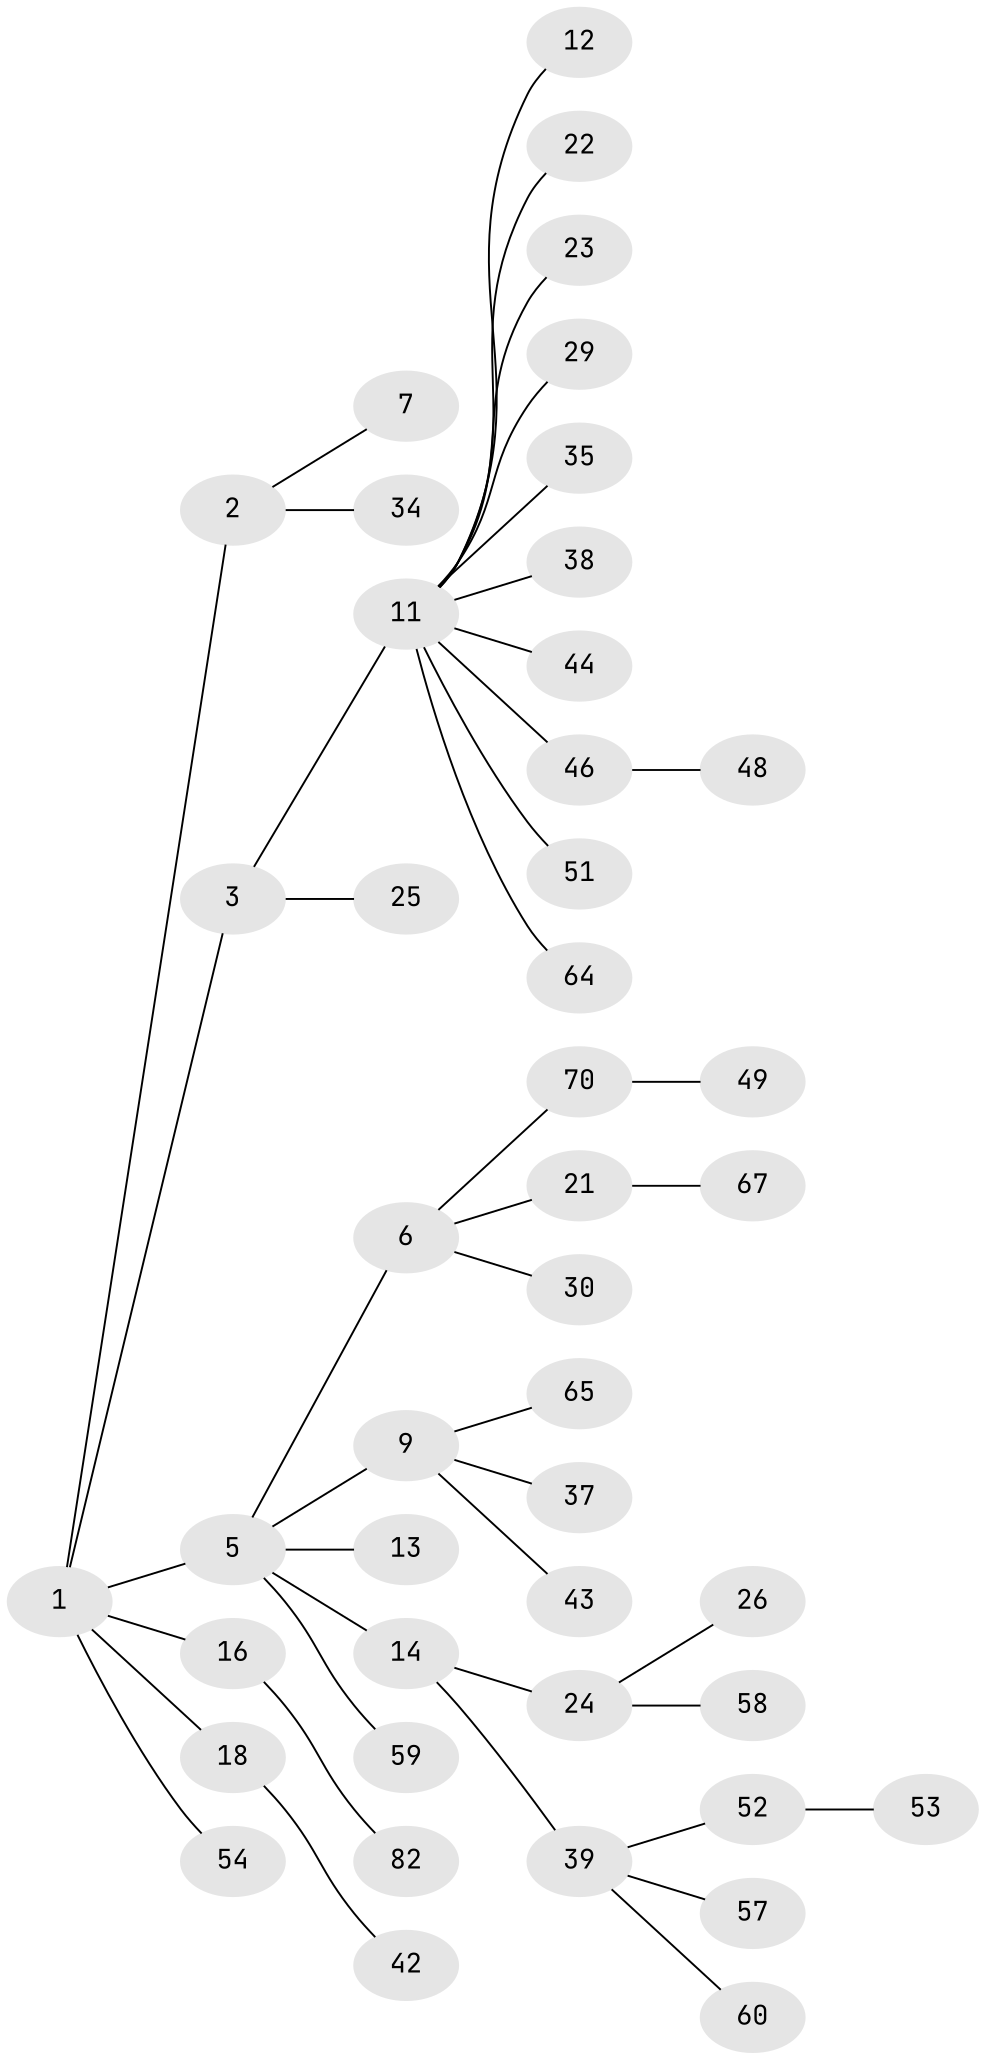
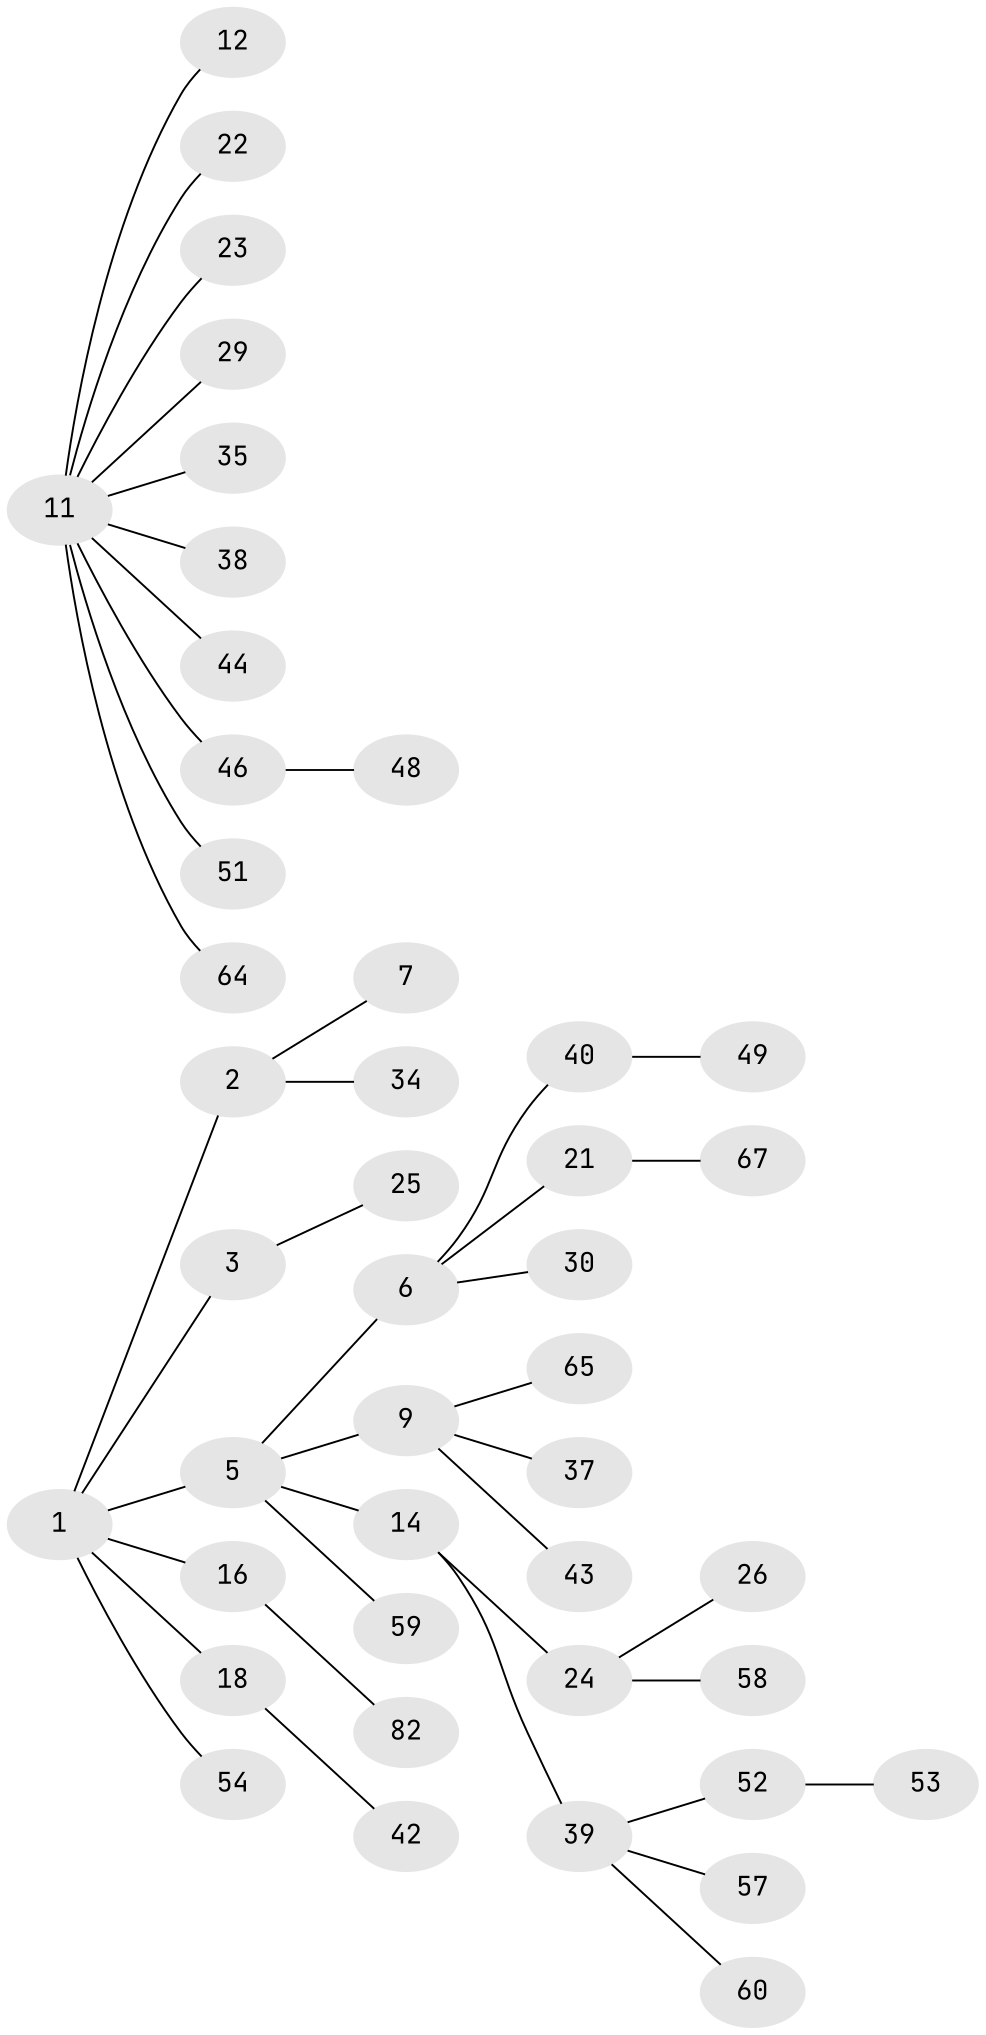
  graph {
    fontname="JetBrains Mono"
    rankdir=LR
    node [color=gray90 fontname="JetBrains Mono" style=filled]
    edge [fontname="JetBrains Mono"]
    1 [super="+4"]
    2 [super="+33"]
    3 [super="+10"]
    5 [super="+8"]
    16 [super="+36"]
    18 [super="+19"]
    54
    7 [super="+45"]
    34 [super="+68"]
    11 [super="+27"]
    25
    6 [super="+20"]
    9 [super="+17"]
-   13 [super="+63"]
    14 [super="+31"]
    59
    n17 [label=82 super="+55"]
    42 [super="+47"]
    12 [super="+28"]
    22
    23
    29
    35 [super="+50"]
    38
    44
    46
    51
    64
    49 [super="+66"]
-   40 [label=70]
+   40
    21
    30
    n33 [label=65 super="+65"]
    37 [super="+62"]
    43
    24 [super="+61"]
    39 [super="+41"]
    67
    48
    26
    58
    52 [super="+56"]
    57
    60
    53
    1 -- 2
    1 -- 3
    1 -- 5
    1 -- 16
    1 -- 18
    1 -- 54
    2 -- 7
    2 -- 34
-   3 -- 11
    3 -- 25
    5 -- 6
    5 -- 9
-   5 -- 13
    5 -- 14
    5 -- 59
    16 -- n17
    18 -- 42
    11 -- 12
    11 -- 22
    11 -- 23
    11 -- 29
    11 -- 35
    11 -- 38
    11 -- 44
    11 -- 46
    11 -- 51
    11 -- 64
    6 -- 40
    6 -- 21
    6 -- 30
    9 -- n33
    9 -- 37
    9 -- 43
    14 -- 24
    14 -- 39
    46 -- 48
    40 -- 49
    21 -- 67
    24 -- 26
    24 -- 58
    39 -- 52
    39 -- 57
    39 -- 60
    52 -- 53
  }
